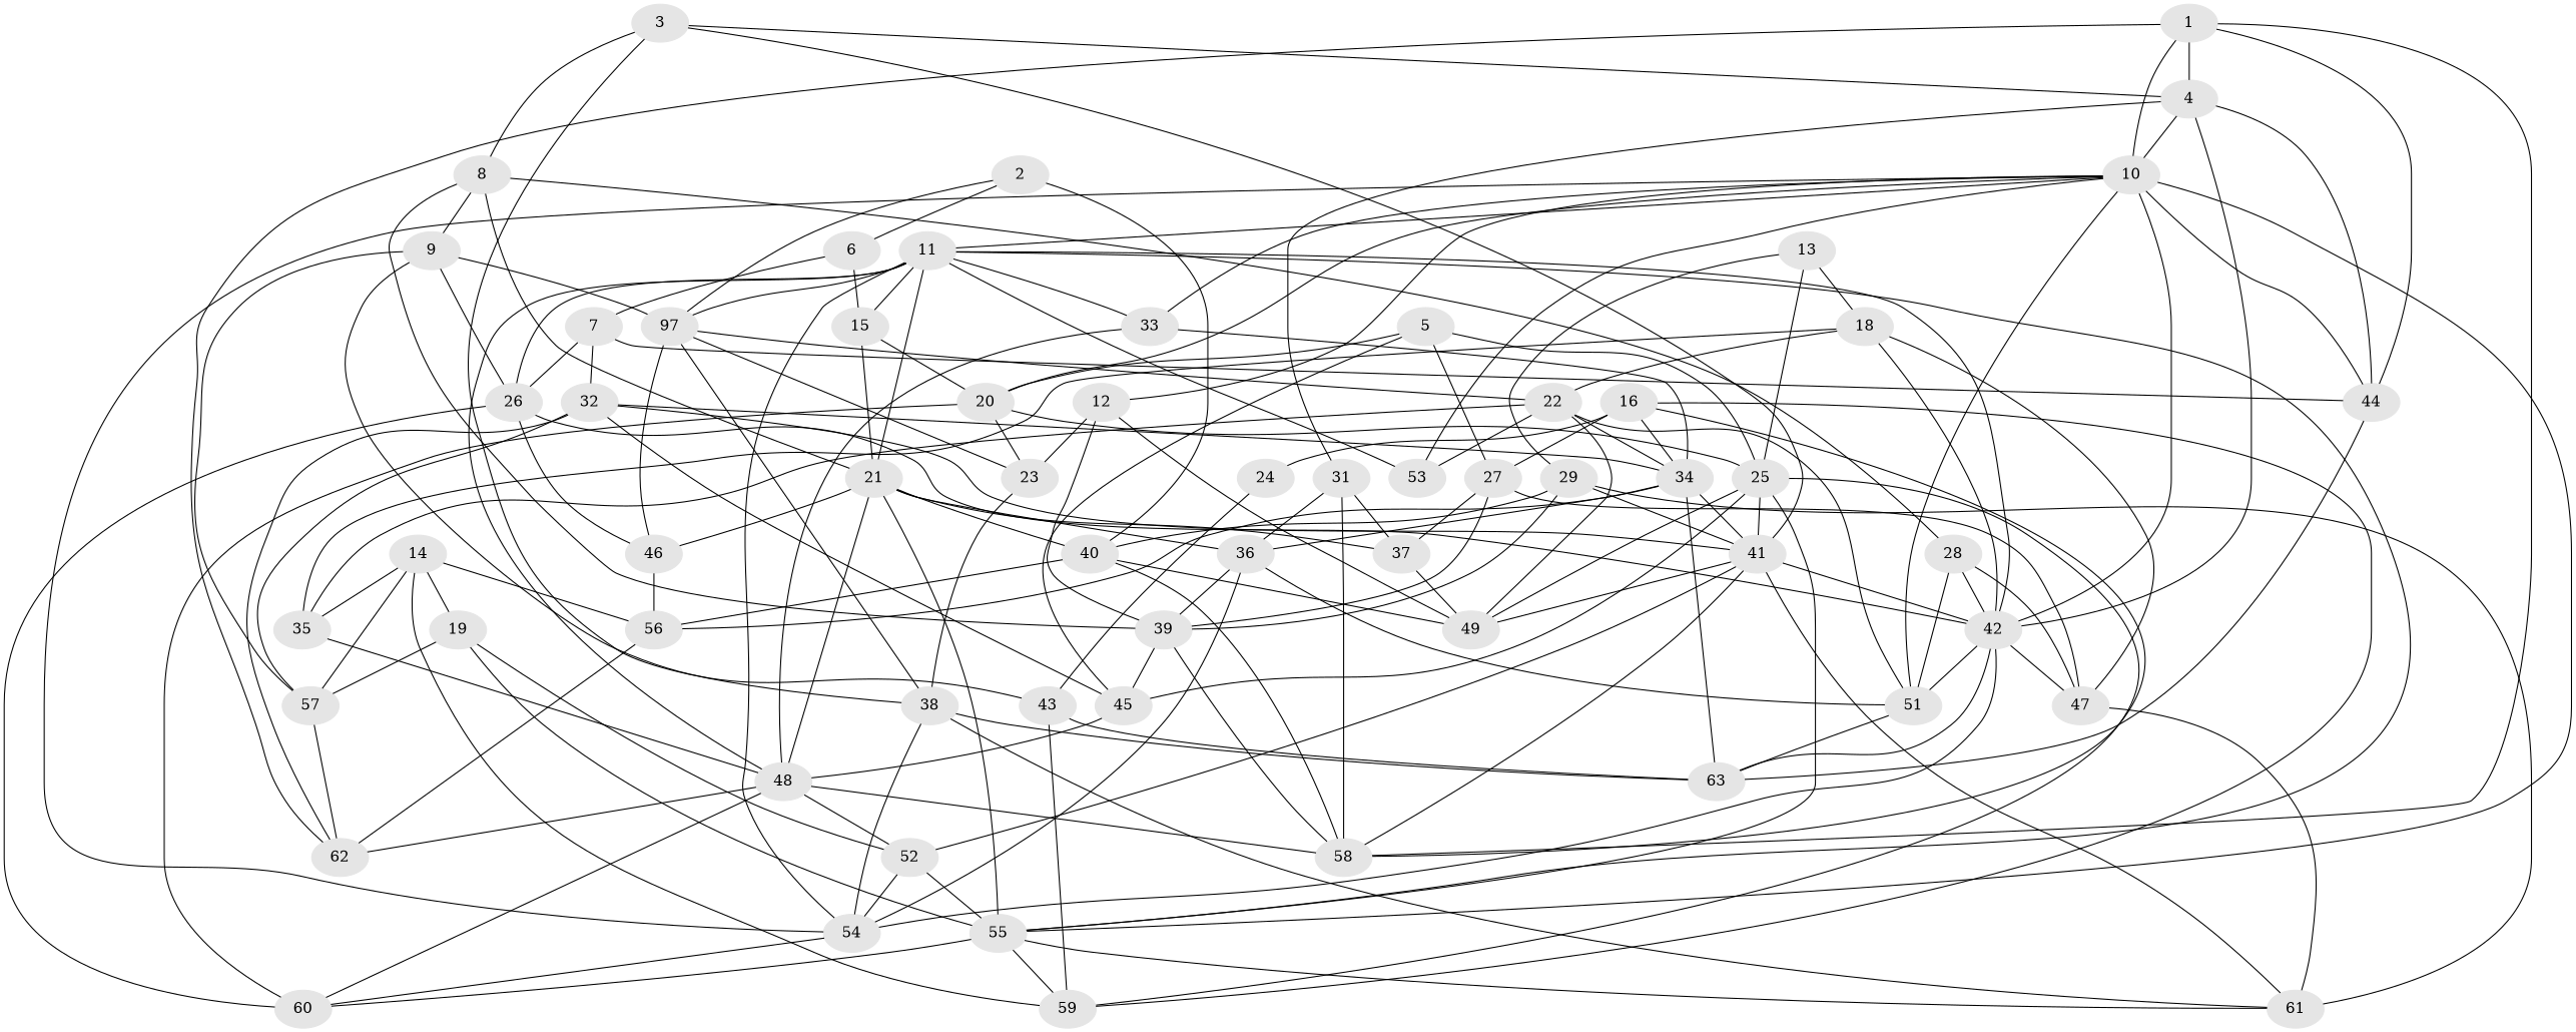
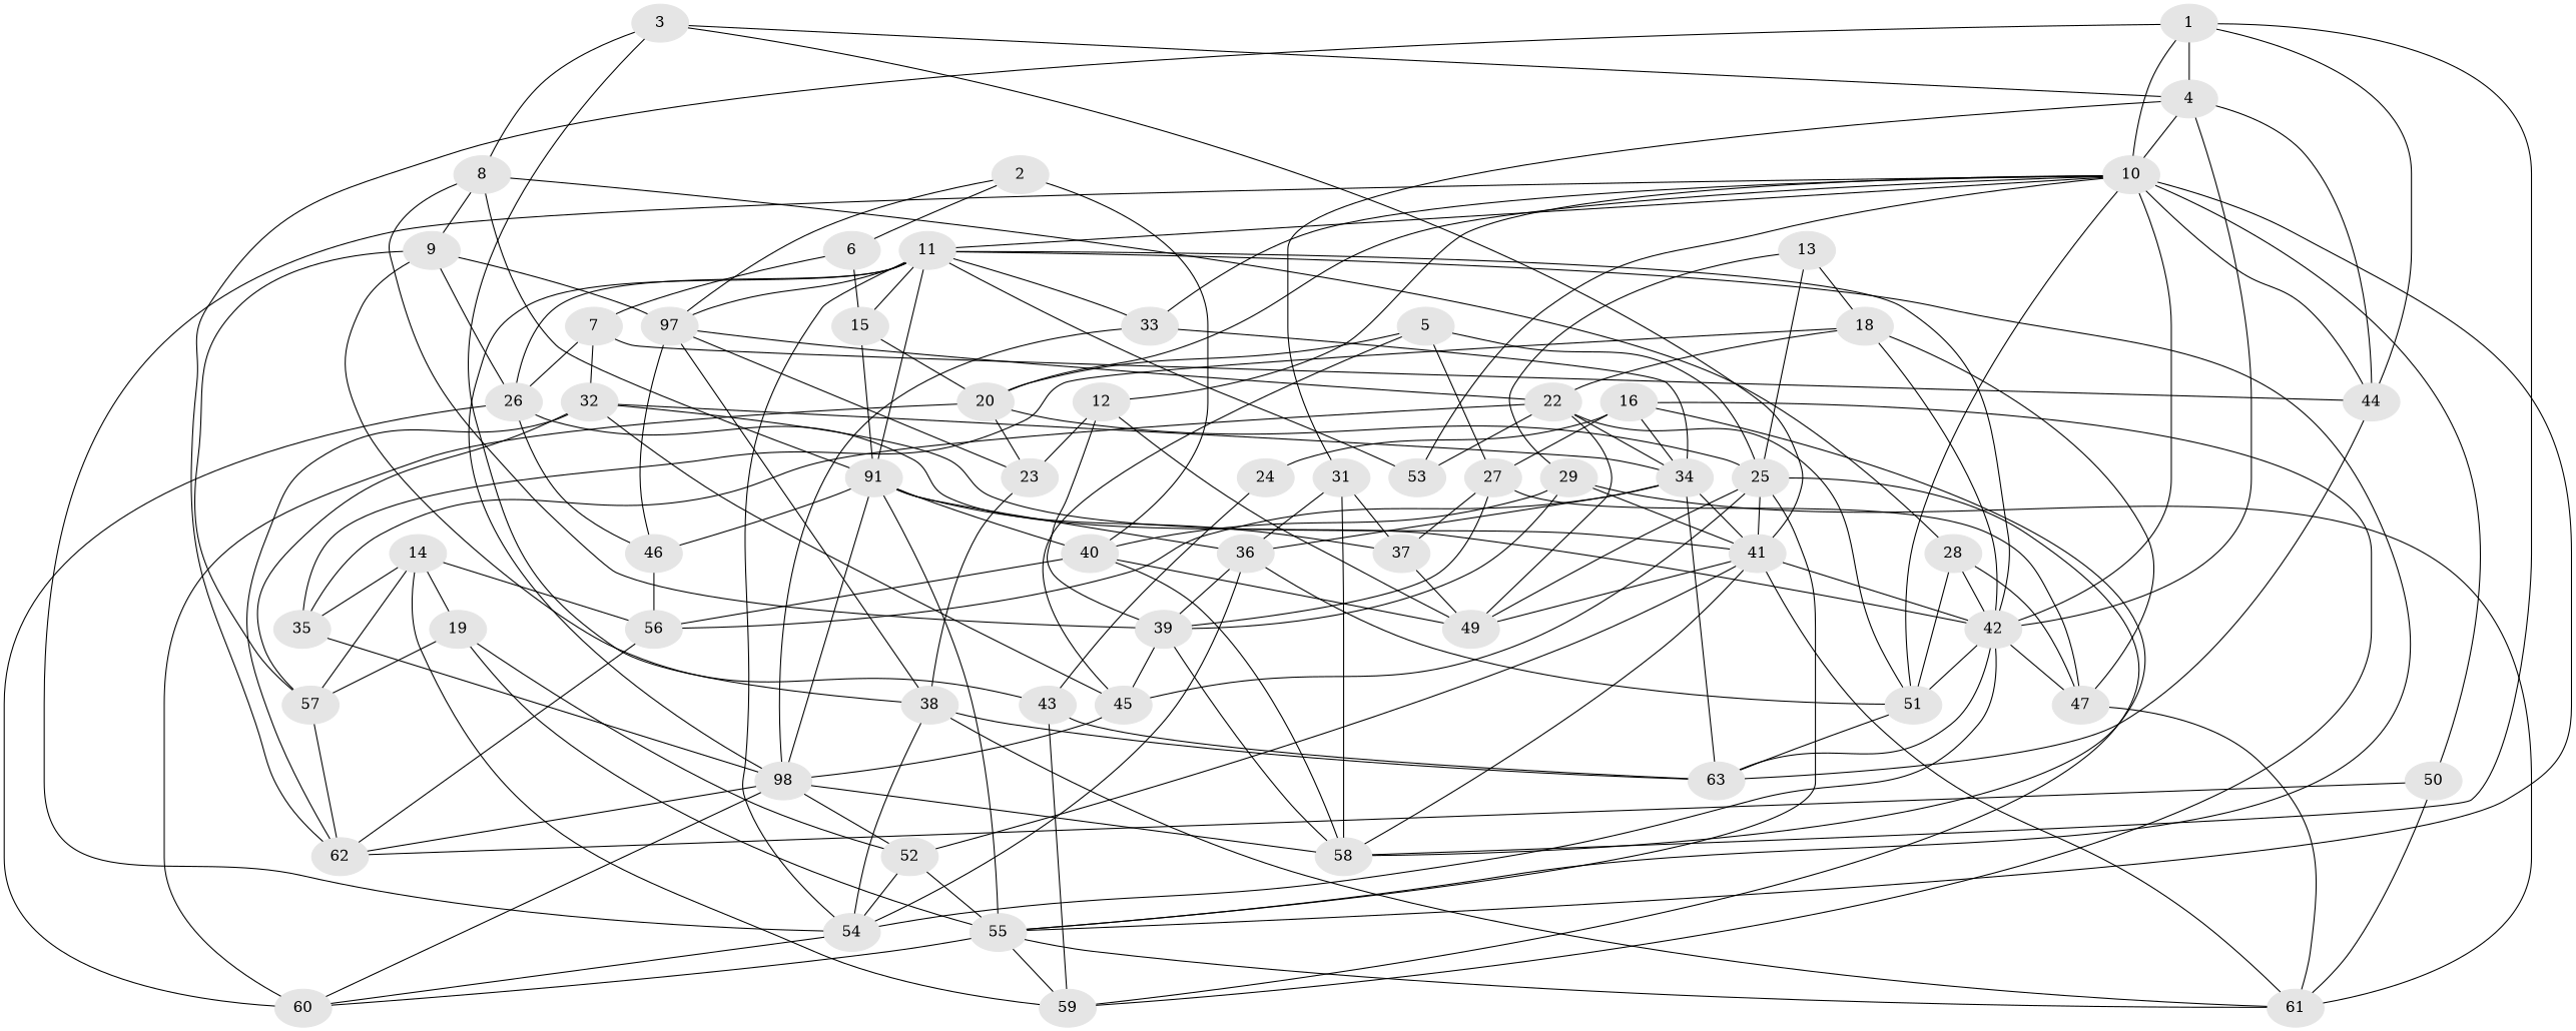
  graph {
    node [color=gray90 style=filled]
    edge [weight=1.0]
    1
    4
    10
    44
    58
    62
    31
    42
    55
    20
    11
    12
    33
+   50
    51
    53
    54
    63
    2
    6
    n21 [label=97]
    40
    7
    15
    38
    23
    22
    46
    49
    56
    59
    60
    61
    3
    8
    41
    9
-   21
+   21 [label=91]
    28
    39
    52
    36
    37
    47
    5
    25
    27
    45
-   48
+   48 [label=98]
    26
    32
    57
    34
    43
    19
    13
    18
    29
    35
    14
    16
    24
    1 -- 4
    1 -- 10
    1 -- 44
    1 -- 58
    1 -- 62
    4 -- 10
    4 -- 44
    4 -- 31
    4 -- 42
    10 -- 44
    10 -- 42 [weight=2.0]
    10 -- 55
    10 -- 20
    10 -- 11
    10 -- 12
    10 -- 33
+   10 -- 50
    10 -- 51
    10 -- 53
    10 -- 54
    44 -- 63
    31 -- 58
    31 -- 36
    31 -- 37
    42 -- 51
    42 -- 54 [weight=2.0]
    42 -- 63
    42 -- 47 [weight=2.0]
    55 -- 59
    55 -- 60
    55 -- 61
    20 -- 23
    20 -- 60 [weight=2.0]
    20 -- 25
    11 -- 42
    11 -- 55
    11 -- 33
    11 -- 53
    11 -- 54 [weight=2.0]
    11 -- n21
    11 -- 15
    11 -- 21
    11 -- 48
    11 -- 26
    12 -- 23
    12 -- 49
    12 -- 39
    33 -- 48
    33 -- 34
+   50 -- 62
+   50 -- 61
    51 -- 63
    54 -- 60
    2 -- 6
    2 -- n21
    2 -- 40 [weight=2.0]
    6 -- 7
    6 -- 15
    n21 -- 38
    n21 -- 23
    n21 -- 22
    n21 -- 46
    40 -- 58
    40 -- 49
    40 -- 56
    7 -- 44
    7 -- 26
    7 -- 32
    15 -- 20
    15 -- 21
    38 -- 54
    38 -- 63
    38 -- 61
    23 -- 38
    22 -- 51
    22 -- 53
    22 -- 49
    22 -- 34
    22 -- 35
    46 -- 56
    56 -- 62
    3 -- 4
    3 -- 38
    3 -- 8
    3 -- 41
    8 -- 9 [weight=2.0]
    8 -- 21
    8 -- 28
    8 -- 39
    41 -- 58
    41 -- 42
    41 -- 49
    41 -- 61
    41 -- 52
    9 -- n21
    9 -- 26
    9 -- 57
    9 -- 43
    21 -- 55
    21 -- 40
    21 -- 46
    21 -- 36
    21 -- 37
    21 -- 48
    28 -- 42
    28 -- 51
    28 -- 47
    39 -- 58
    39 -- 45
    52 -- 55
    52 -- 54
    36 -- 51
    36 -- 54
    36 -- 39
    37 -- 49
    47 -- 61
    5 -- 20
    5 -- 25
    5 -- 27
    5 -- 45
    25 -- 55
    25 -- 49
    25 -- 59
    25 -- 41
    25 -- 45
    27 -- 39
    27 -- 37
    27 -- 47
    45 -- 48
    48 -- 58
    48 -- 62
    48 -- 60
    48 -- 52
    26 -- 42
    26 -- 46
    26 -- 60
    32 -- 62
    32 -- 41
    32 -- 45
    32 -- 57 [weight=2.0]
    32 -- 34
    57 -- 62
    34 -- 63
    34 -- 56
    34 -- 41
    34 -- 36
    43 -- 63
    43 -- 59
    19 -- 55 [weight=2.0]
    19 -- 52
    19 -- 57
    13 -- 25
    13 -- 18
    13 -- 29
    18 -- 42
    18 -- 22
    18 -- 47
    18 -- 35
    29 -- 40
    29 -- 61
    29 -- 41
    29 -- 39
    35 -- 48
    14 -- 56
    14 -- 59
    14 -- 57
    14 -- 19
    14 -- 35
    16 -- 58
    16 -- 59
    16 -- 27
    16 -- 34
    16 -- 24
    24 -- 43
  }
